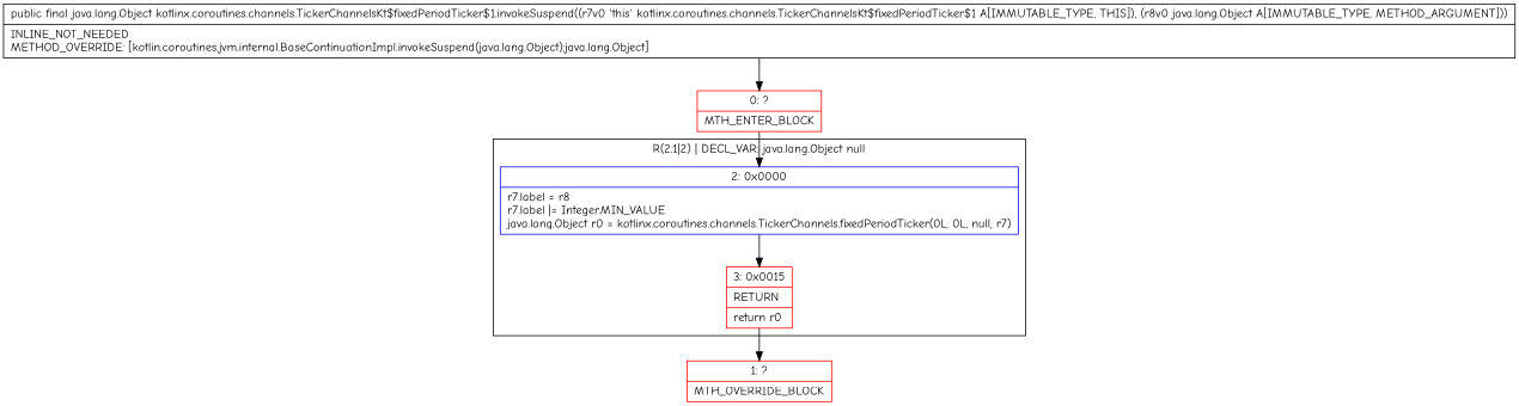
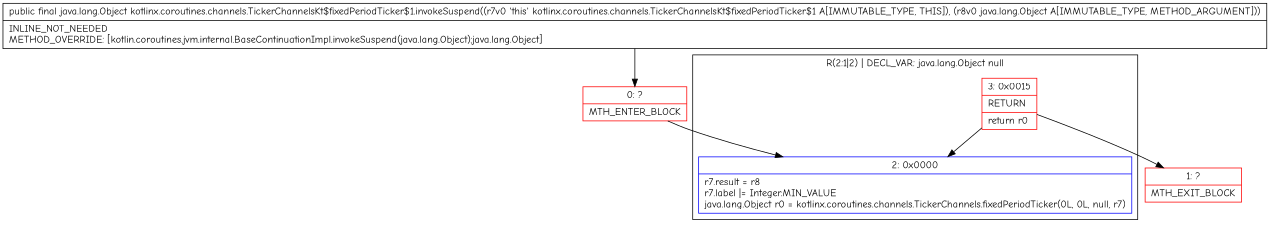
  digraph {
    fontname="Comic Neue"
    node [color=red fontname="Comic Neue" shape=record]
    edge [fontname="Comic Neue"]
-   n1 [color=blue label="{2\:\ 0x0000|r7.label = r8\lr7.label \|= Integer.MIN_VALUE\ljava.lang.Object r0 = kotlinx.coroutines.channels.TickerChannels.fixedPeriodTicker(0L, 0L, null, r7)\l}"]
+   n1 [color=blue label="{2\:\ 0x0000|r7.result = r8\lr7.label \|= Integer.MIN_VALUE\ljava.lang.Object r0 = kotlinx.coroutines.channels.TickerChannels.fixedPeriodTicker(0L, 0L, null, r7)\l}"]
    n2 [label="{3\:\ 0x0015|RETURN\l|return r0\l}"]
-   n3 [label="{1\:\ ?|MTH_OVERRIDE_BLOCK\l}"]
+   n3 [label="{1\:\ ?|MTH_EXIT_BLOCK\l}"]
    n4 [label="{0\:\ ?|MTH_ENTER_BLOCK\l}"]
    n5 [label="{public final java.lang.Object kotlinx.coroutines.channels.TickerChannelsKt$fixedPeriodTicker$1.invokeSuspend((r7v0 'this' kotlinx.coroutines.channels.TickerChannelsKt$fixedPeriodTicker$1 A[IMMUTABLE_TYPE, THIS]), (r8v0 java.lang.Object A[IMMUTABLE_TYPE, METHOD_ARGUMENT]))  | INLINE_NOT_NEEDED\lMETHOD_OVERRIDE: [kotlin.coroutines.jvm.internal.BaseContinuationImpl.invokeSuspend(java.lang.Object):java.lang.Object]\l}" color=""]
    subgraph cluster_1 {
      label="R(2:1|2) | DECL_VAR: java.lang.Object null\l"
      n1
      n2
    }
-   n1 -> n2
+   n2 -> n1
    n2 -> n3
    n4 -> n1
    n5 -> n4
  }
